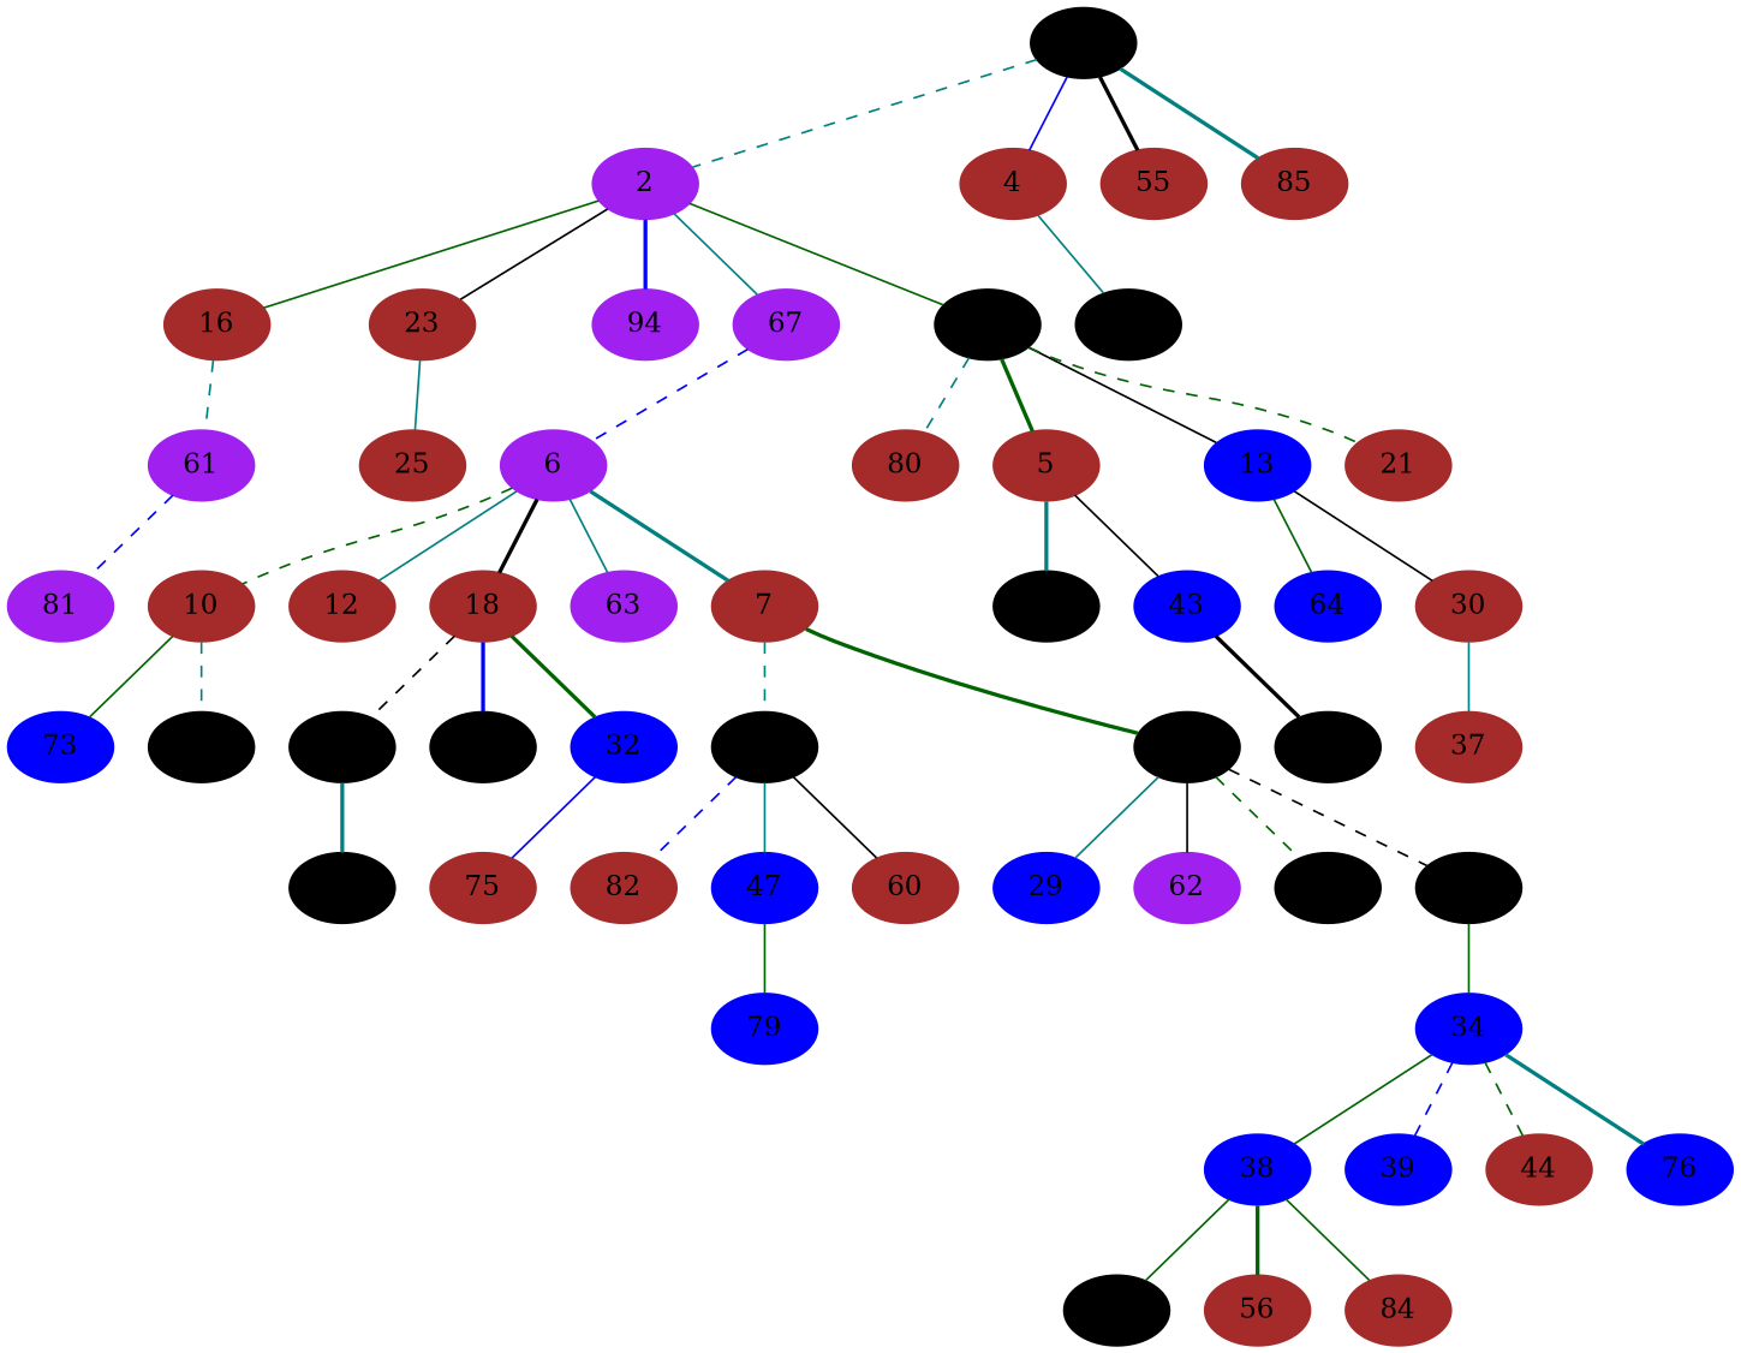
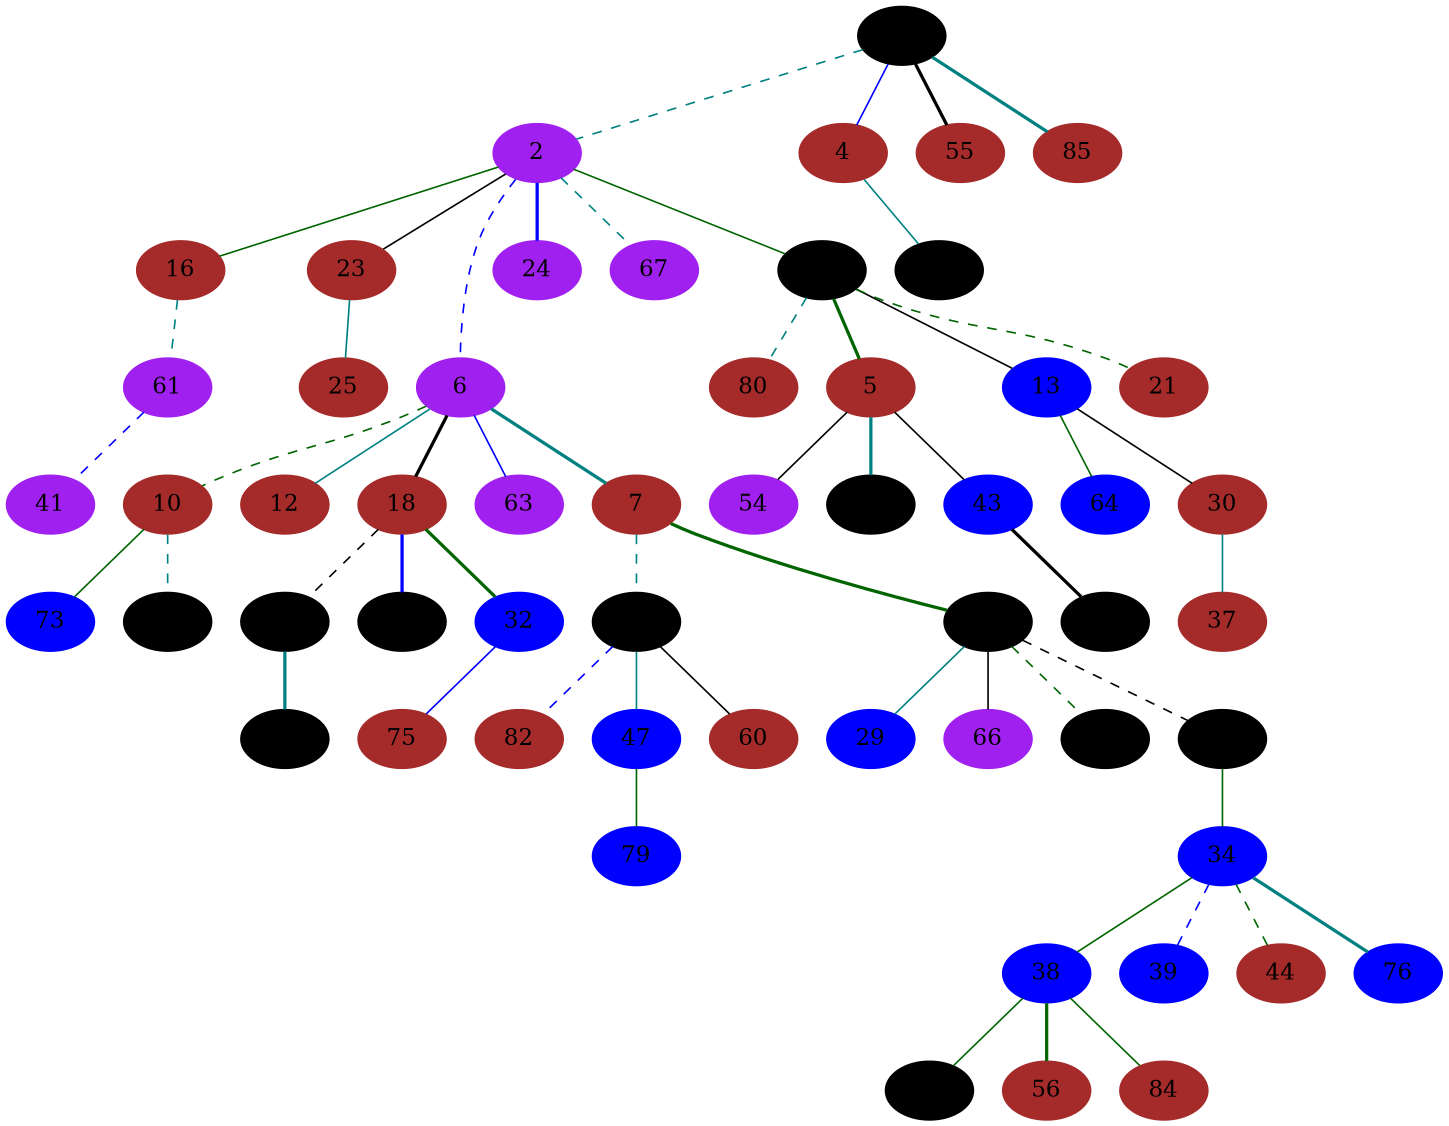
  graph {
    node [color=brown style=filled]
    edge [color=teal style=solid]
    1 [color=black super="+14"]
    2 [color=purple super="+9"]
    4 [super="+35"]
    55 [super="+59"]
    85
    3 [color=black super="+42"]
    6 [color=purple super="+11"]
    16 [super="+17"]
    23 [super="+41"]
-   24 [color=purple label=94]
+   24 [color=purple]
    67 [color=purple]
    77 [color=black]
    5 [super="+19"]
    13 [color=blue super="+45"]
    21
    80
    7 [super="+27"]
    10 [super="+58"]
    12
    18 [super="+65"]
    63 [color=purple]
    61 [color=purple]
    25 [super="+28"]
    33 [color=black]
    43 [color=blue super="+74"]
+   54 [color=purple]
    30
    64 [color=blue]
    57 [color=black super="+70"]
    8 [color=black super="+26"]
    15 [color=black super="+40"]
    31 [color=black super="+78"]
    73 [color=blue]
    20 [color=black]
    32 [color=blue super="+52"]
    46 [color=black super="+48"]
    22 [color=black super="+49"]
    29 [color=blue]
-   66 [color=purple label=62]
+   66 [color=purple]
    68 [color=black super="+87"]
    47 [color=blue super="+62"]
    60 [super="+69"]
    82
    34 [color=blue super="+36"]
    37
    79 [color=blue]
-   81 [color=purple super="+86"]
+   81 [color=purple super="+86" label=41]
    75
    72 [color=black super="+83"]
    38 [color=blue super="+51"]
    39 [color=blue]
    44
    76 [color=blue]
    53 [color=black]
    56 [super="+71"]
    84
    1 -- 2 [style=dashed]
    1 -- 4 [color=blue]
    1 -- 55 [color=black style=bold]
    1 -- 85 [style=bold]
    2 -- 3 [color=darkgreen]
-   67 -- 6 [color=blue style=dashed]
+   2 -- 6 [color=blue style=dashed]
    2 -- 16 [color=darkgreen]
    2 -- 23 [color=black]
    2 -- 24 [color=blue style=bold]
-   2 -- 67
+   2 -- 67 [style=dashed]
    4 -- 77
    3 -- 5 [color=darkgreen style=bold]
    3 -- 13 [color=black]
    3 -- 21 [color=darkgreen style=dashed]
    3 -- 80 [style=dashed]
    6 -- 7 [style=bold]
    6 -- 10 [color=darkgreen style=dashed]
    6 -- 12
    6 -- 18 [color=black style=bold]
-   6 -- 63
+   6 -- 63 [color=blue]
    16 -- 61 [style=dashed]
    23 -- 25
    5 -- 33 [style=bold]
    5 -- 43 [color=black]
+   5 -- 54 [color=black]
    13 -- 30 [color=black]
    13 -- 64 [color=darkgreen]
    7 -- 8 [color=darkgreen style=bold]
    7 -- 15 [style=dashed]
    10 -- 31 [style=dashed]
    10 -- 73 [color=darkgreen]
    18 -- 20 [color=blue style=bold]
    18 -- 32 [color=darkgreen style=bold]
    18 -- 46 [color=black style=dashed]
    61 -- 81 [color=blue style=dashed]
    43 -- 57 [color=black style=bold]
    30 -- 37
    8 -- 22 [color=black style=dashed]
    8 -- 29
    8 -- 66 [color=black]
    8 -- 68 [color=darkgreen style=dashed]
    15 -- 47
    15 -- 60 [color=black]
    15 -- 82 [color=blue style=dashed]
    32 -- 75 [color=blue]
    46 -- 72 [style=bold]
    22 -- 34 [color=darkgreen]
    47 -- 79 [color=darkgreen]
    34 -- 38 [color=darkgreen]
    34 -- 39 [color=blue style=dashed]
    34 -- 44 [color=darkgreen style=dashed]
    34 -- 76 [style=bold]
    38 -- 53 [color=darkgreen]
    38 -- 56 [color=darkgreen style=bold]
    38 -- 84 [color=darkgreen]
  }
